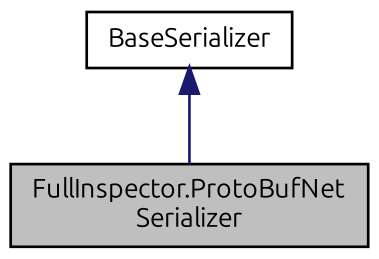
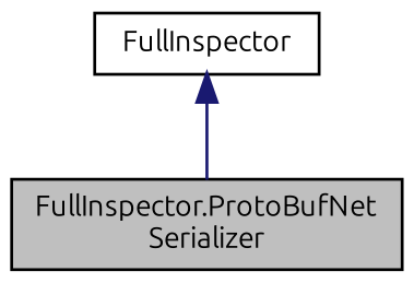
  digraph {
    fontname=Ubuntu
    node [color=black fontname=Ubuntu fontsize=10 shape=record style=filled]
    n1 [fillcolor=grey75 fontcolor=black height=0.2 label="FullInspector.ProtoBufNet\lSerializer" width=0.4]
-   n2 [fillcolor=white height=0.2 label=BaseSerializer width=0.4]
+   n2 [fillcolor=white height=0.2 label=FullInspector width=0.4]
    n2 -> n1 [color=midnightblue dir=back fontname=Ubuntu fontsize=10 labelfontname=Helvetica labelfontsize=10 style=solid]
  }
